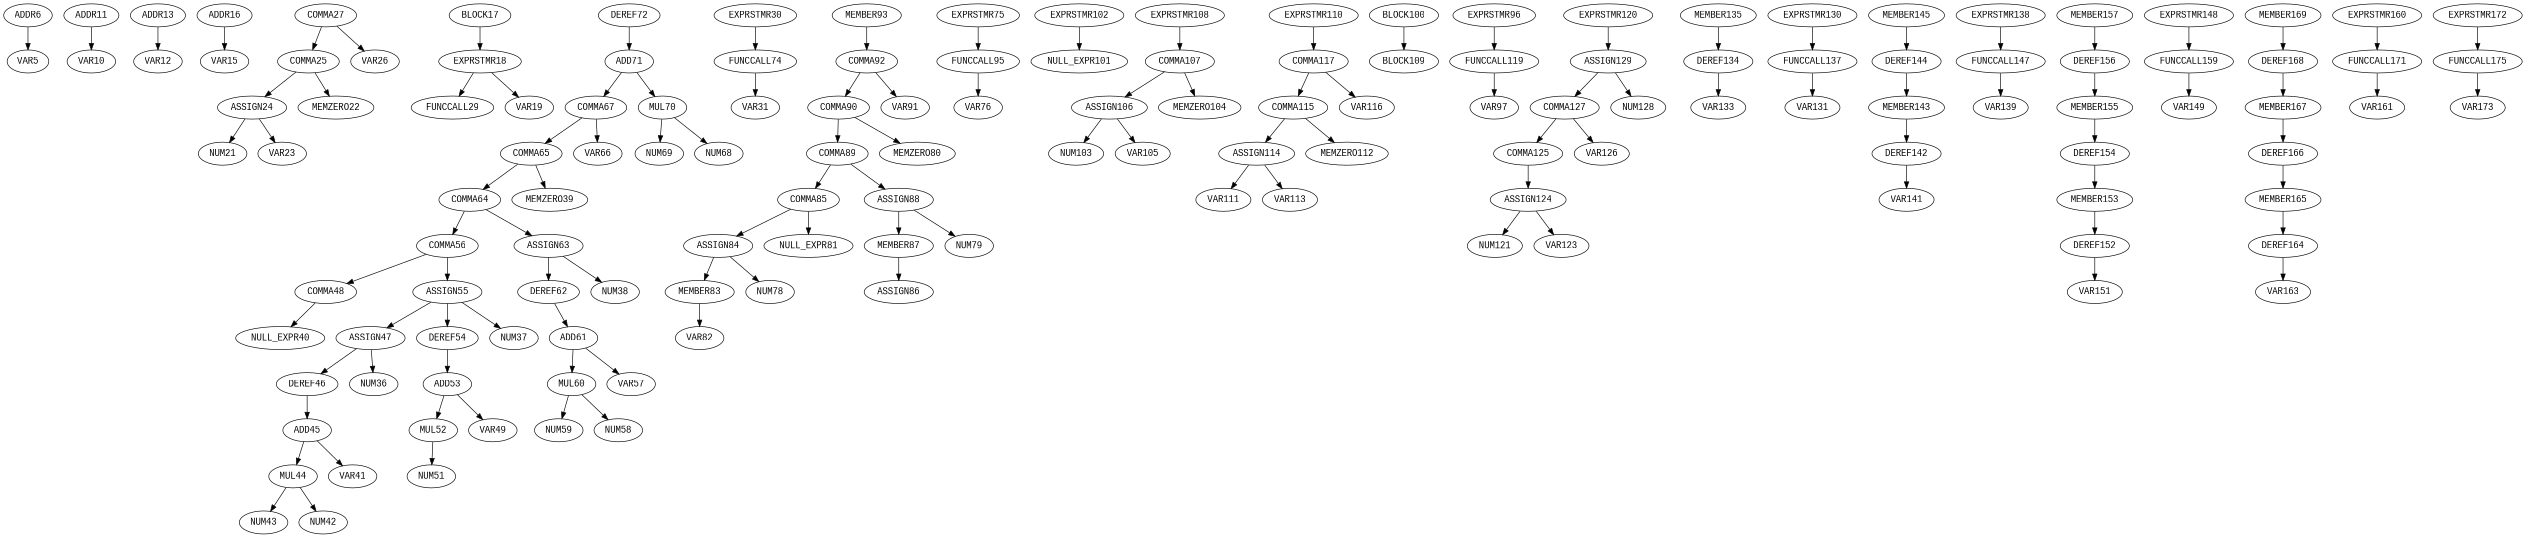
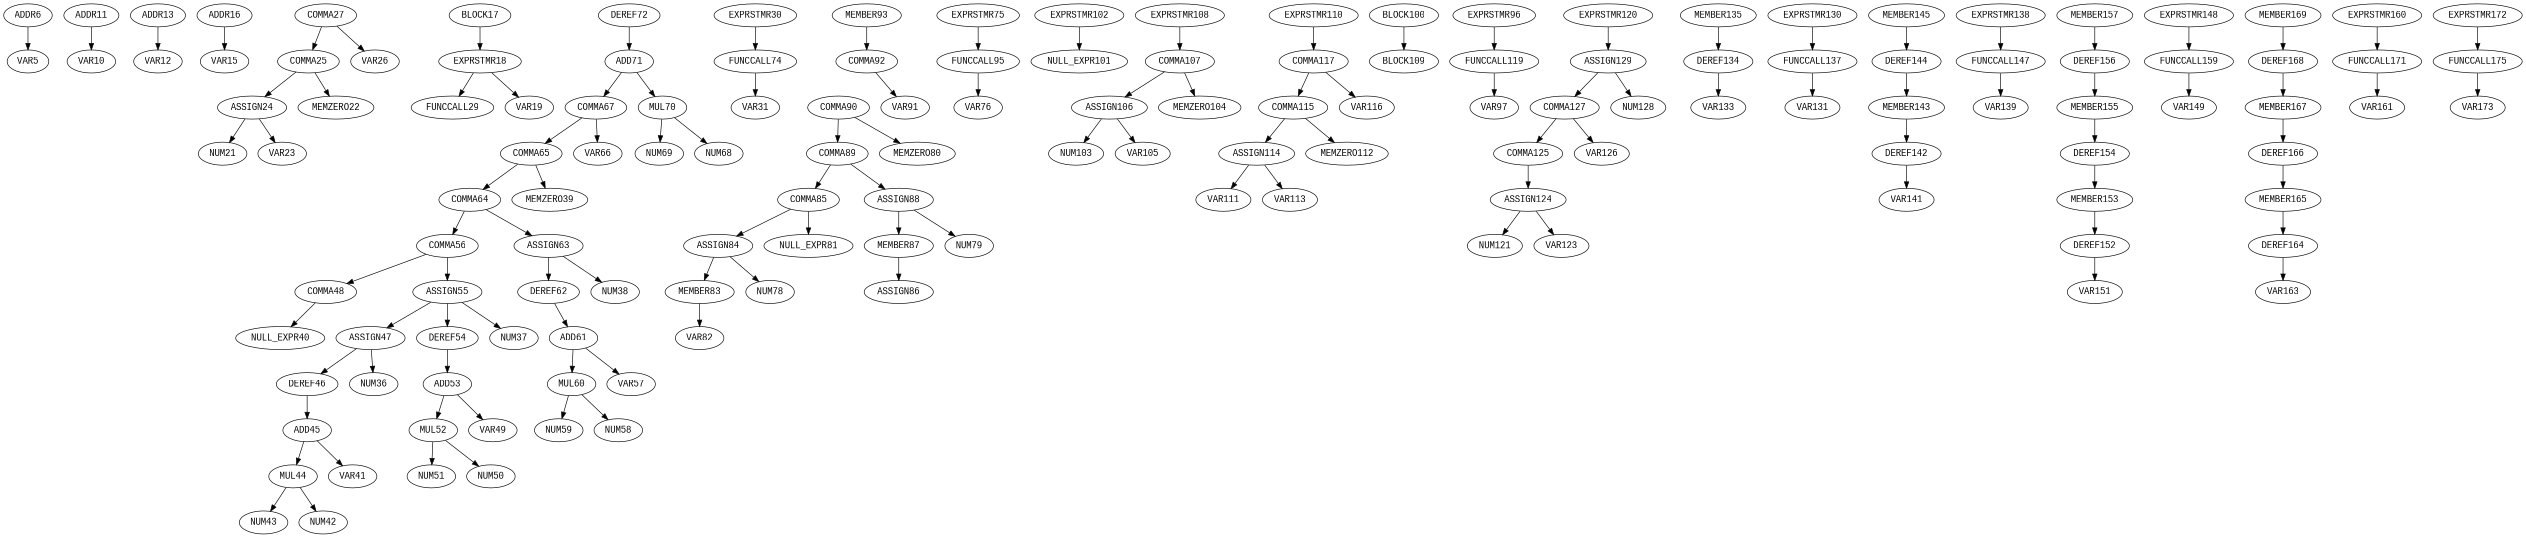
  digraph {
    fontname="Liberation Mono"
    node [fontname="Liberation Mono"]
    edge [fontname="Liberation Mono"]
    ADDR6
    VAR5
    ADDR11
    VAR10
    ADDR13
    VAR12
    ADDR16
    VAR15
    ASSIGN24
    NUM21
    VAR23
    COMMA25
    MEMZERO22
    COMMA27
    VAR26
    EXPRSTMR18
    FUNCCALL29
    VAR19
    MUL44
    NUM43
    NUM42
    ADD45
    VAR41
    DEREF46
    ASSIGN47
    NUM36
    COMMA48
    NULL_EXPR40
    MUL52
    NUM51
+   NUM50
    ADD53
    VAR49
    DEREF54
    ASSIGN55
    NUM37
    COMMA56
    MUL60
    NUM59
    NUM58
    ADD61
    VAR57
    DEREF62
    ASSIGN63
    NUM38
    COMMA64
    COMMA65
    MEMZERO39
    COMMA67
    VAR66
    MUL70
    NUM69
    NUM68
    ADD71
    DEREF72
    FUNCCALL74
    VAR31
    EXPRSTMR30
    MEMBER83
    VAR82
    ASSIGN84
    NUM78
    COMMA85
    NULL_EXPR81
    n65 [label=ASSIGN86]
    MEMBER87
    ASSIGN88
    NUM79
    COMMA89
    COMMA90
    MEMZERO80
    COMMA92
    VAR91
    MEMBER93
    FUNCCALL95
    VAR76
    EXPRSTMR75
    EXPRSTMR102
    NULL_EXPR101
    ASSIGN106
    NUM103
    VAR105
    COMMA107
    MEMZERO104
    EXPRSTMR108
    ASSIGN114
    VAR111
    VAR113
    COMMA115
    MEMZERO112
    COMMA117
    VAR116
    EXPRSTMR110
    BLOCK100
    BLOCK109
    FUNCCALL119
    VAR97
    EXPRSTMR96
    ASSIGN124
    NUM121
    VAR123
    COMMA125
    COMMA127
    VAR126
    ASSIGN129
    NUM128
    EXPRSTMR120
    DEREF134
    VAR133
    MEMBER135
    FUNCCALL137
    VAR131
    EXPRSTMR130
    DEREF142
    VAR141
    MEMBER143
    DEREF144
    MEMBER145
    FUNCCALL147
    VAR139
    EXPRSTMR138
    DEREF152
    VAR151
    MEMBER153
    DEREF154
    MEMBER155
    DEREF156
    MEMBER157
    FUNCCALL159
    VAR149
    EXPRSTMR148
    DEREF164
    VAR163
    MEMBER165
    DEREF166
    MEMBER167
    DEREF168
    MEMBER169
    FUNCCALL171
    VAR161
    EXPRSTMR160
    FUNCCALL175
    VAR173
    EXPRSTMR172
    BLOCK17
    ADDR6 -> VAR5
    ADDR11 -> VAR10
    ADDR13 -> VAR12
    ADDR16 -> VAR15
    ASSIGN24 -> NUM21
    ASSIGN24 -> VAR23
    COMMA25 -> ASSIGN24
    COMMA25 -> MEMZERO22
    COMMA27 -> COMMA25
    COMMA27 -> VAR26
    EXPRSTMR18 -> FUNCCALL29
    EXPRSTMR18 -> VAR19
    MUL44 -> NUM43
    MUL44 -> NUM42
    ADD45 -> MUL44
    ADD45 -> VAR41
    DEREF46 -> ADD45
    ASSIGN47 -> DEREF46
    ASSIGN47 -> NUM36
    COMMA48 -> NULL_EXPR40
    MUL52 -> NUM51
+   MUL52 -> NUM50
    ADD53 -> MUL52
    ADD53 -> VAR49
    DEREF54 -> ADD53
    ASSIGN55 -> ASSIGN47
    ASSIGN55 -> DEREF54
    ASSIGN55 -> NUM37
    COMMA56 -> COMMA48
    COMMA56 -> ASSIGN55
    MUL60 -> NUM59
    MUL60 -> NUM58
    ADD61 -> MUL60
    ADD61 -> VAR57
    DEREF62 -> ADD61
    ASSIGN63 -> DEREF62
    ASSIGN63 -> NUM38
    COMMA64 -> COMMA56
    COMMA64 -> ASSIGN63
    COMMA65 -> COMMA64
    COMMA65 -> MEMZERO39
    COMMA67 -> COMMA65
    COMMA67 -> VAR66
    MUL70 -> NUM69
    MUL70 -> NUM68
    ADD71 -> COMMA67
    ADD71 -> MUL70
    DEREF72 -> ADD71
    FUNCCALL74 -> VAR31
    EXPRSTMR30 -> FUNCCALL74
    MEMBER83 -> VAR82
    ASSIGN84 -> MEMBER83
    ASSIGN84 -> NUM78
    COMMA85 -> ASSIGN84
    COMMA85 -> NULL_EXPR81
    MEMBER87 -> n65
    ASSIGN88 -> MEMBER87
    ASSIGN88 -> NUM79
    COMMA89 -> COMMA85
    COMMA89 -> ASSIGN88
    COMMA90 -> COMMA89
    COMMA90 -> MEMZERO80
-   COMMA92 -> COMMA90
    COMMA92 -> VAR91
    MEMBER93 -> COMMA92
    FUNCCALL95 -> VAR76
    EXPRSTMR75 -> FUNCCALL95
    EXPRSTMR102 -> NULL_EXPR101
    ASSIGN106 -> NUM103
    ASSIGN106 -> VAR105
    COMMA107 -> ASSIGN106
    COMMA107 -> MEMZERO104
    EXPRSTMR108 -> COMMA107
    ASSIGN114 -> VAR111
    ASSIGN114 -> VAR113
    COMMA115 -> ASSIGN114
    COMMA115 -> MEMZERO112
    COMMA117 -> COMMA115
    COMMA117 -> VAR116
    EXPRSTMR110 -> COMMA117
    BLOCK100 -> BLOCK109
    FUNCCALL119 -> VAR97
    EXPRSTMR96 -> FUNCCALL119
    ASSIGN124 -> NUM121
    ASSIGN124 -> VAR123
    COMMA125 -> ASSIGN124
    COMMA127 -> COMMA125
    COMMA127 -> VAR126
    ASSIGN129 -> COMMA127
    ASSIGN129 -> NUM128
    EXPRSTMR120 -> ASSIGN129
    DEREF134 -> VAR133
    MEMBER135 -> DEREF134
    FUNCCALL137 -> VAR131
    EXPRSTMR130 -> FUNCCALL137
    DEREF142 -> VAR141
    MEMBER143 -> DEREF142
    DEREF144 -> MEMBER143
    MEMBER145 -> DEREF144
    FUNCCALL147 -> VAR139
    EXPRSTMR138 -> FUNCCALL147
    DEREF152 -> VAR151
    MEMBER153 -> DEREF152
    DEREF154 -> MEMBER153
    MEMBER155 -> DEREF154
    DEREF156 -> MEMBER155
    MEMBER157 -> DEREF156
    FUNCCALL159 -> VAR149
    EXPRSTMR148 -> FUNCCALL159
    DEREF164 -> VAR163
    MEMBER165 -> DEREF164
    DEREF166 -> MEMBER165
    MEMBER167 -> DEREF166
    DEREF168 -> MEMBER167
    MEMBER169 -> DEREF168
    FUNCCALL171 -> VAR161
    EXPRSTMR160 -> FUNCCALL171
    FUNCCALL175 -> VAR173
    EXPRSTMR172 -> FUNCCALL175
    BLOCK17 -> EXPRSTMR18
  }
